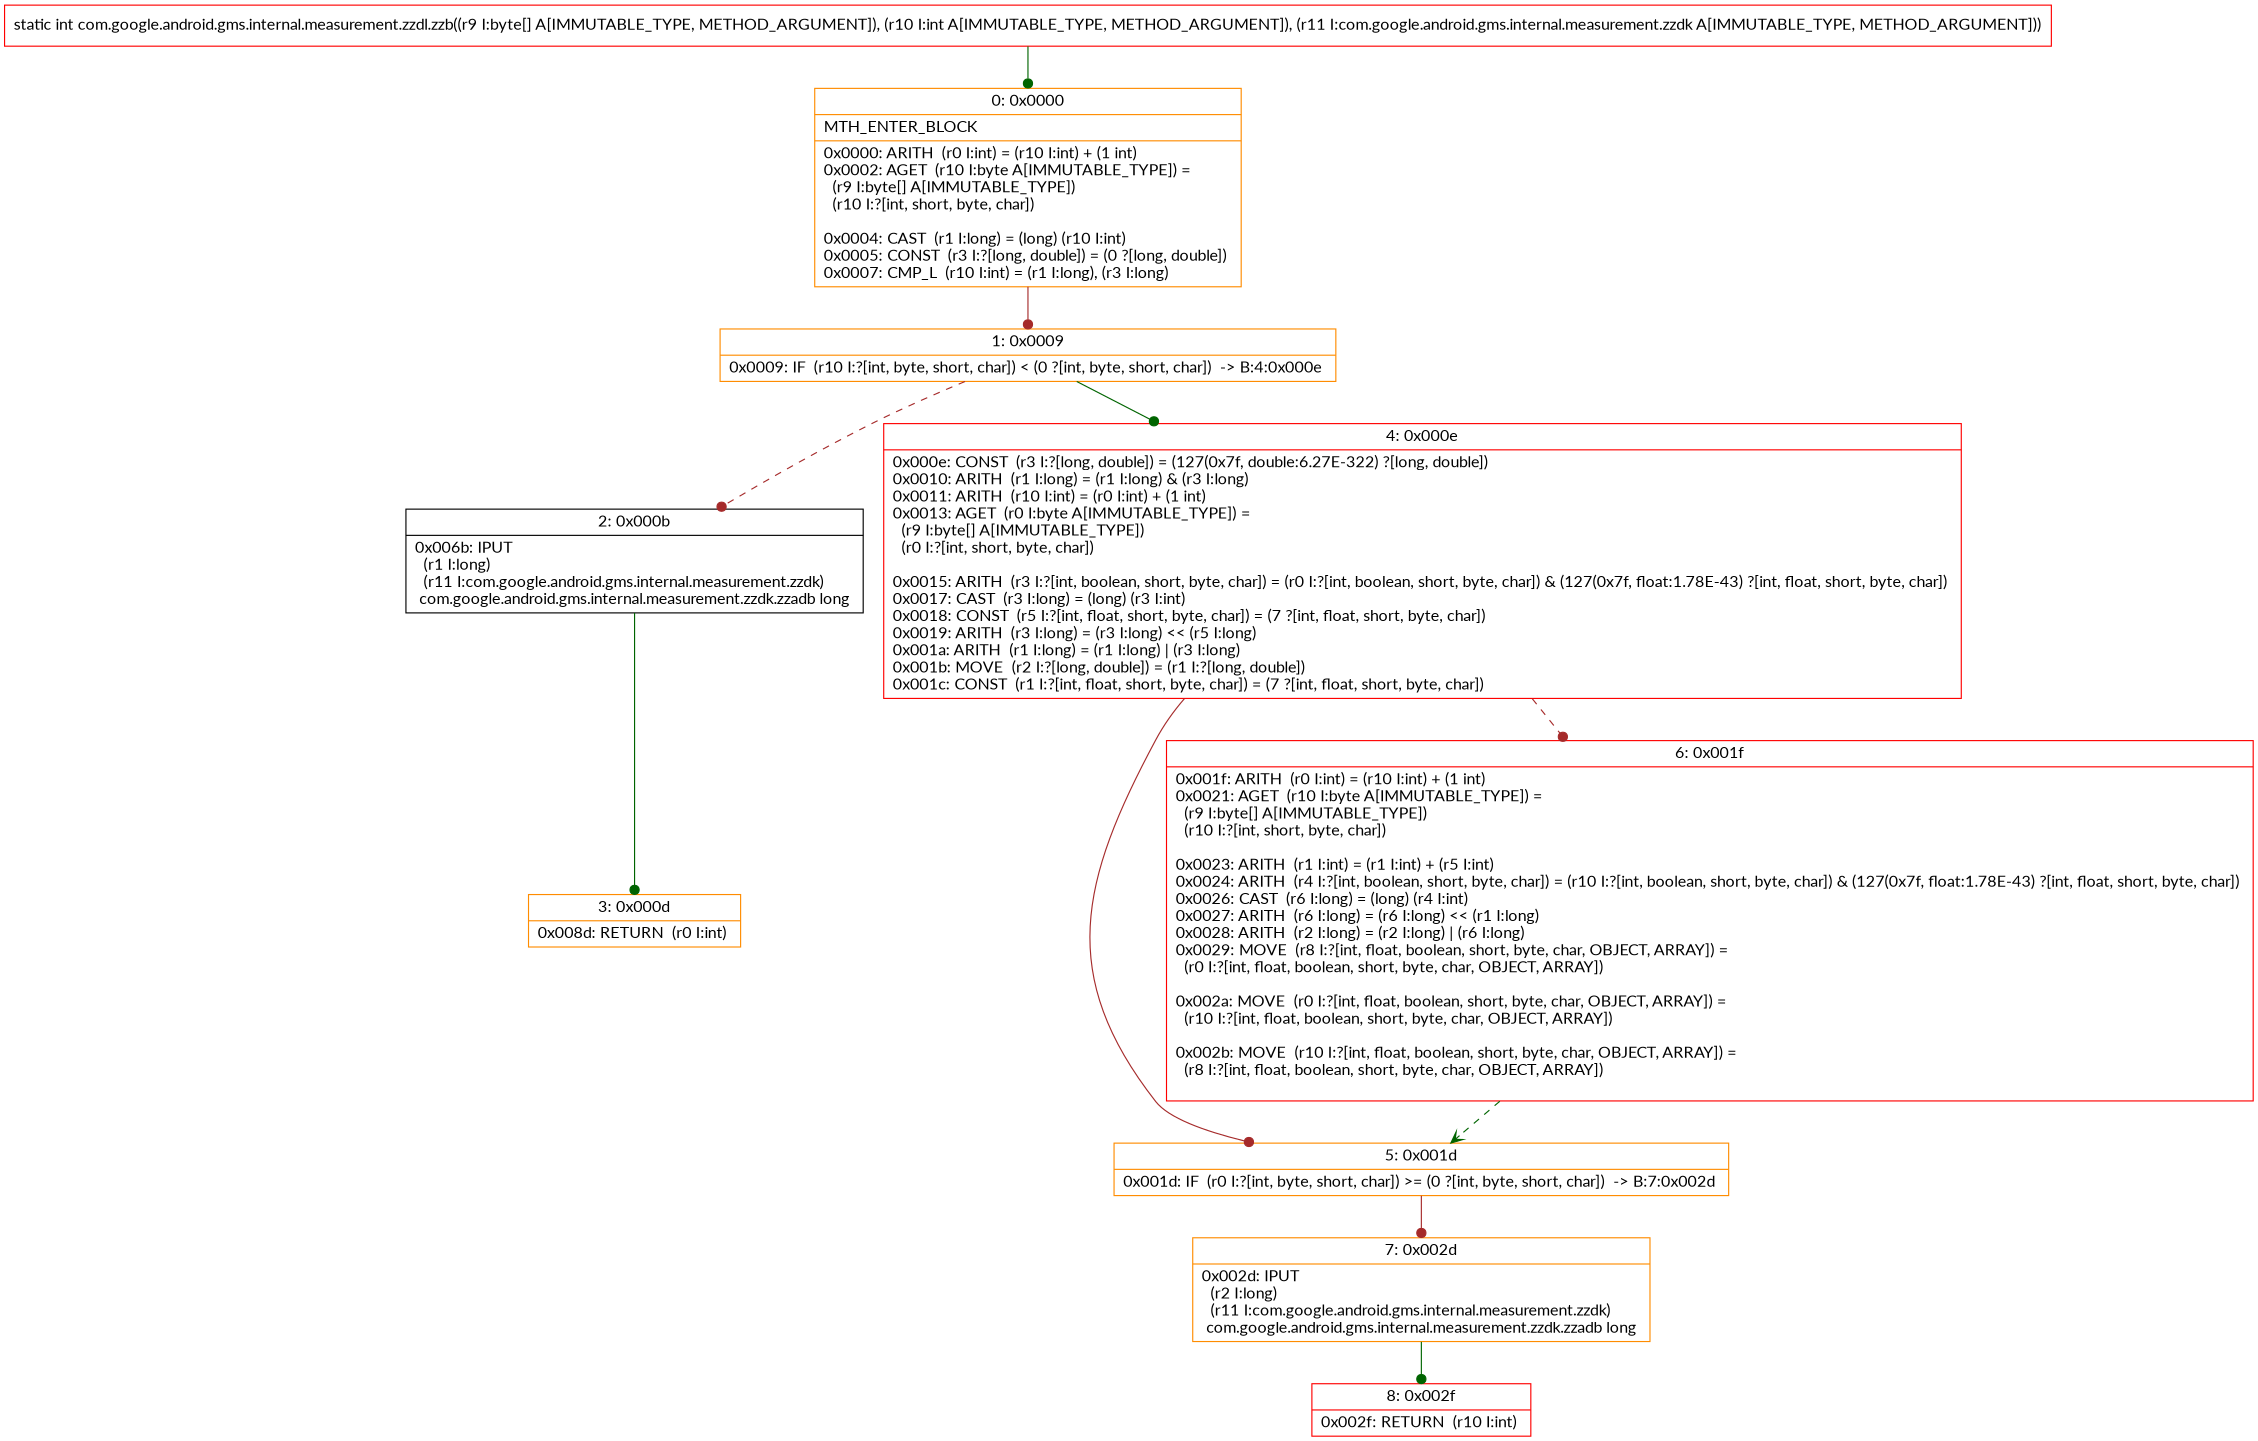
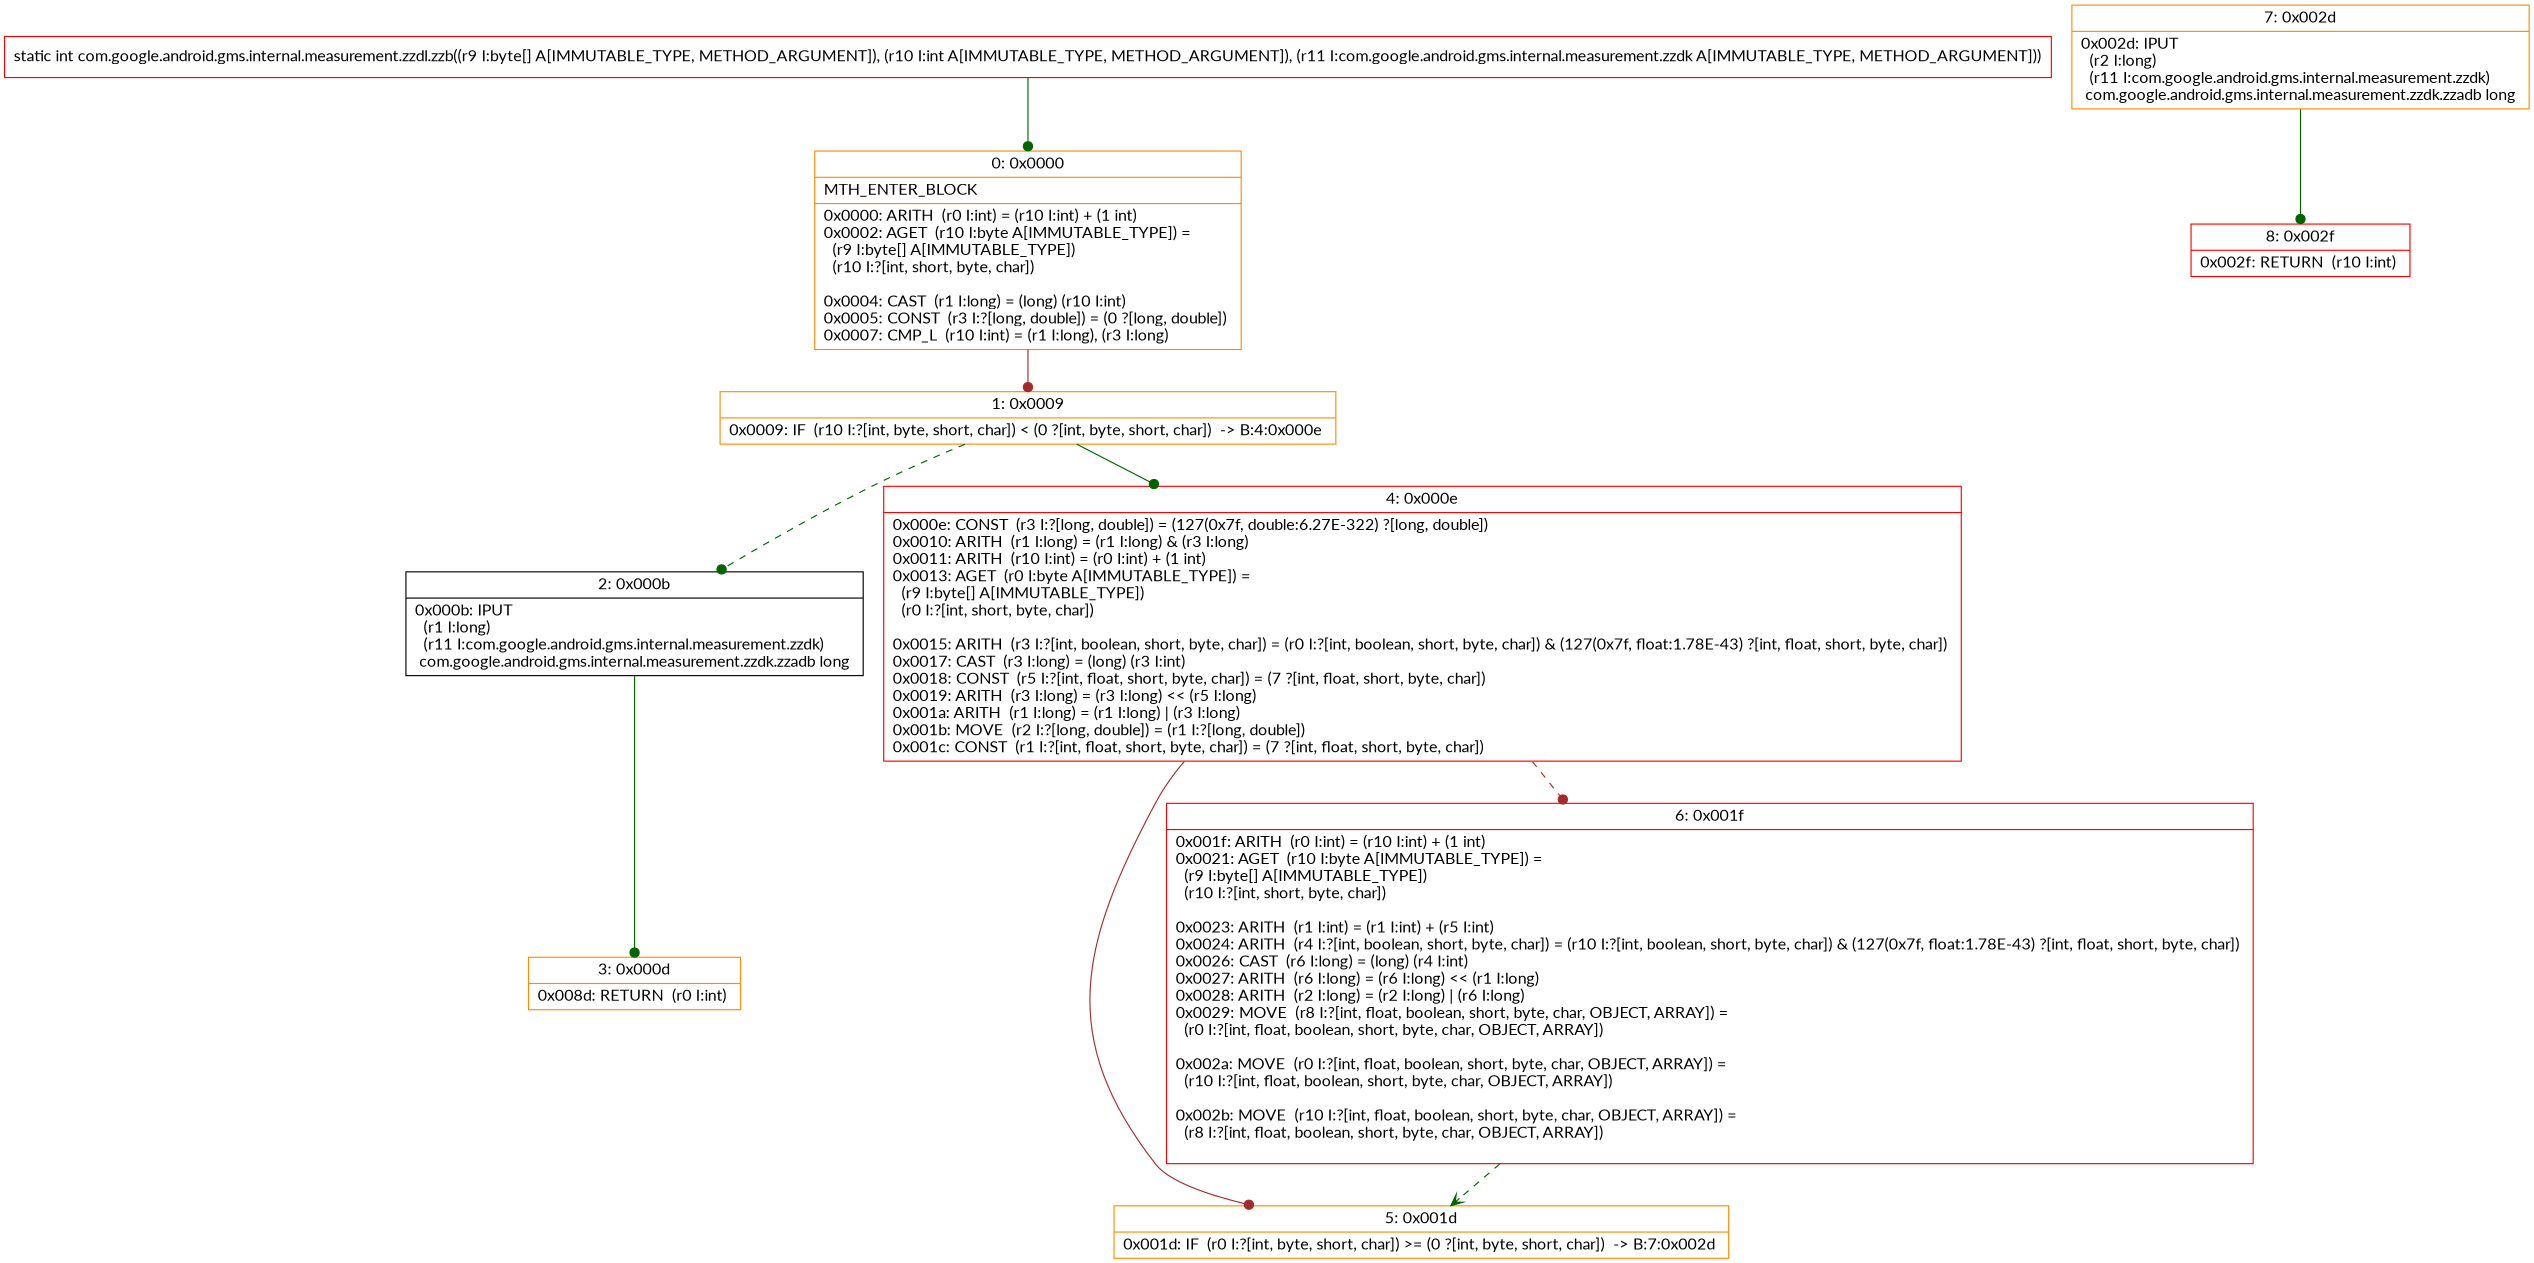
  digraph {
    fontname=Lato
    node [color=darkorange fontname=Lato shape=record]
    edge [arrowhead=dot color=darkgreen fontname=Lato]
    n1 [label="{0\:\ 0x0000|MTH_ENTER_BLOCK\l|0x0000: ARITH  (r0 I:int) = (r10 I:int) + (1 int) \l0x0002: AGET  (r10 I:byte A[IMMUTABLE_TYPE]) = \l  (r9 I:byte[] A[IMMUTABLE_TYPE])\l  (r10 I:?[int, short, byte, char])\l \l0x0004: CAST  (r1 I:long) = (long) (r10 I:int) \l0x0005: CONST  (r3 I:?[long, double]) = (0 ?[long, double]) \l0x0007: CMP_L  (r10 I:int) = (r1 I:long), (r3 I:long) \l}"]
    n2 [label="{1\:\ 0x0009|0x0009: IF  (r10 I:?[int, byte, short, char]) \< (0 ?[int, byte, short, char])  \-\> B:4:0x000e \l}"]
-   n3 [color=black label="{2\:\ 0x000b|0x006b: IPUT  \l  (r1 I:long)\l  (r11 I:com.google.android.gms.internal.measurement.zzdk)\l com.google.android.gms.internal.measurement.zzdk.zzadb long \l}"]
+   n3 [color=black label="{2\:\ 0x000b|0x000b: IPUT  \l  (r1 I:long)\l  (r11 I:com.google.android.gms.internal.measurement.zzdk)\l com.google.android.gms.internal.measurement.zzdk.zzadb long \l}"]
    n4 [color=red label="{4\:\ 0x000e|0x000e: CONST  (r3 I:?[long, double]) = (127(0x7f, double:6.27E\-322) ?[long, double]) \l0x0010: ARITH  (r1 I:long) = (r1 I:long) & (r3 I:long) \l0x0011: ARITH  (r10 I:int) = (r0 I:int) + (1 int) \l0x0013: AGET  (r0 I:byte A[IMMUTABLE_TYPE]) = \l  (r9 I:byte[] A[IMMUTABLE_TYPE])\l  (r0 I:?[int, short, byte, char])\l \l0x0015: ARITH  (r3 I:?[int, boolean, short, byte, char]) = (r0 I:?[int, boolean, short, byte, char]) & (127(0x7f, float:1.78E\-43) ?[int, float, short, byte, char]) \l0x0017: CAST  (r3 I:long) = (long) (r3 I:int) \l0x0018: CONST  (r5 I:?[int, float, short, byte, char]) = (7 ?[int, float, short, byte, char]) \l0x0019: ARITH  (r3 I:long) = (r3 I:long) \<\< (r5 I:long) \l0x001a: ARITH  (r1 I:long) = (r1 I:long) \| (r3 I:long) \l0x001b: MOVE  (r2 I:?[long, double]) = (r1 I:?[long, double]) \l0x001c: CONST  (r1 I:?[int, float, short, byte, char]) = (7 ?[int, float, short, byte, char]) \l}"]
    n5 [label="{3\:\ 0x000d|0x008d: RETURN  (r0 I:int) \l}"]
    n6 [label="{5\:\ 0x001d|0x001d: IF  (r0 I:?[int, byte, short, char]) \>= (0 ?[int, byte, short, char])  \-\> B:7:0x002d \l}"]
    n7 [color=red label="{6\:\ 0x001f|0x001f: ARITH  (r0 I:int) = (r10 I:int) + (1 int) \l0x0021: AGET  (r10 I:byte A[IMMUTABLE_TYPE]) = \l  (r9 I:byte[] A[IMMUTABLE_TYPE])\l  (r10 I:?[int, short, byte, char])\l \l0x0023: ARITH  (r1 I:int) = (r1 I:int) + (r5 I:int) \l0x0024: ARITH  (r4 I:?[int, boolean, short, byte, char]) = (r10 I:?[int, boolean, short, byte, char]) & (127(0x7f, float:1.78E\-43) ?[int, float, short, byte, char]) \l0x0026: CAST  (r6 I:long) = (long) (r4 I:int) \l0x0027: ARITH  (r6 I:long) = (r6 I:long) \<\< (r1 I:long) \l0x0028: ARITH  (r2 I:long) = (r2 I:long) \| (r6 I:long) \l0x0029: MOVE  (r8 I:?[int, float, boolean, short, byte, char, OBJECT, ARRAY]) = \l  (r0 I:?[int, float, boolean, short, byte, char, OBJECT, ARRAY])\l \l0x002a: MOVE  (r0 I:?[int, float, boolean, short, byte, char, OBJECT, ARRAY]) = \l  (r10 I:?[int, float, boolean, short, byte, char, OBJECT, ARRAY])\l \l0x002b: MOVE  (r10 I:?[int, float, boolean, short, byte, char, OBJECT, ARRAY]) = \l  (r8 I:?[int, float, boolean, short, byte, char, OBJECT, ARRAY])\l \l}"]
    n8 [label="{7\:\ 0x002d|0x002d: IPUT  \l  (r2 I:long)\l  (r11 I:com.google.android.gms.internal.measurement.zzdk)\l com.google.android.gms.internal.measurement.zzdk.zzadb long \l}"]
    n9 [color=red label="{8\:\ 0x002f|0x002f: RETURN  (r10 I:int) \l}"]
    n10 [color=red label="{static int com.google.android.gms.internal.measurement.zzdl.zzb((r9 I:byte[] A[IMMUTABLE_TYPE, METHOD_ARGUMENT]), (r10 I:int A[IMMUTABLE_TYPE, METHOD_ARGUMENT]), (r11 I:com.google.android.gms.internal.measurement.zzdk A[IMMUTABLE_TYPE, METHOD_ARGUMENT])) }"]
    n1 -> n2 [color=brown]
-   n2 -> n3 [color=brown style=dashed]
+   n2 -> n3 [style=dashed]
    n2 -> n4
    n3 -> n5
    n4 -> n6 [color=brown]
    n4 -> n7 [color=brown style=dashed]
-   n6 -> n8 [color=brown]
    n7 -> n6 [arrowhead=vee style=dashed]
    n8 -> n9
    n10 -> n1
  }
